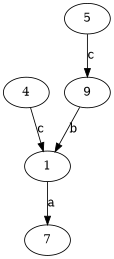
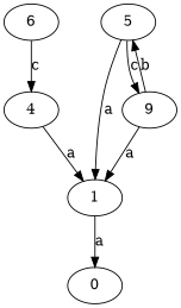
  strict digraph {
    1
-   0 [label=7]
+   0
+   6
    4
    n5 [label=5]
    n6 [label=9]
    1 -> 0 [label=a]
-   4 -> 1 [label=c]
+   6 -> 4 [label=c]
+   4 -> 1 [label=a]
+   n5 -> 1 [label=a]
    n5 -> n6 [label=c]
-   n6 -> 1 [label=b]
+   n6 -> 1 [label=a]
+   n6 -> n5 [label=b]
  }
